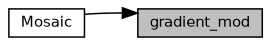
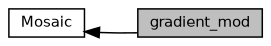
  digraph {
    rankdir=LR
    node [color=black fontname=Helvetica fontsize=10 shape=box style=filled]
    n1 [fillcolor=white height=0.2 label=Mosaic width=0.4]
    n2 [fillcolor=grey75 fontcolor=black height=0.2 label=gradient_mod width=0.4]
-   n2 -> n1 [dir=back fontname=Helvetica fontsize=10 labelfontname=Helvetica labelfontsize=10 shape=plaintext style=solid]
+   n1 -> n2 [dir=back fontname=Helvetica fontsize=10 labelfontname=Helvetica labelfontsize=10 shape=plaintext style=solid]
  }
